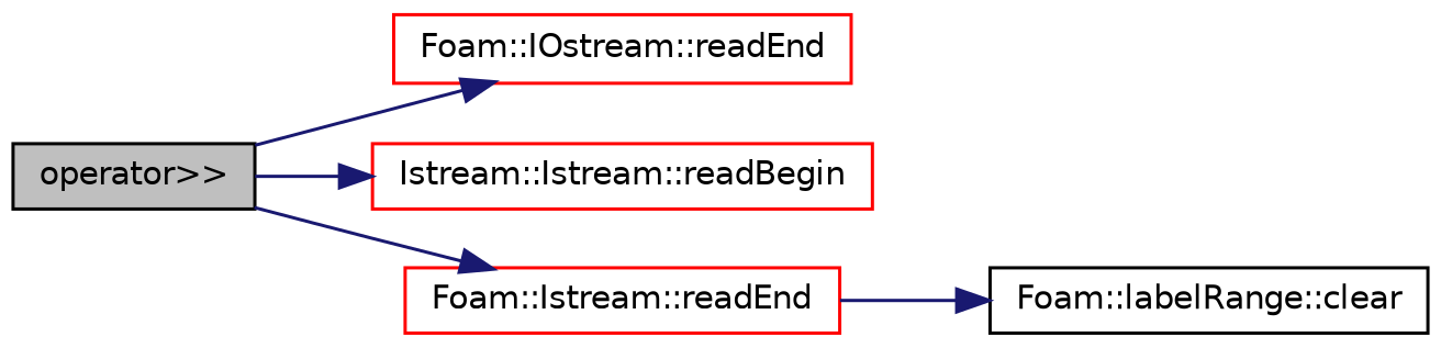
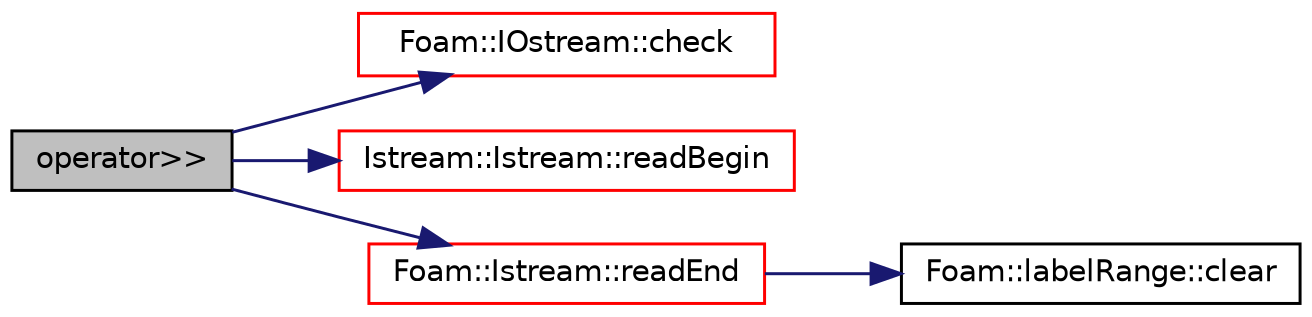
  digraph {
    rankdir=LR
    node [color=red fontname=Helvetica fontsize=10 shape=record]
    edge [color=midnightblue fontname=Helvetica fontsize=10 labelfontname=Helvetica labelfontsize=10 style=solid]
    n1 [color=black fillcolor=grey75 fontcolor=black height=0.2 label="operator\>\>" style=filled width=0.4]
-   n2 [height=0.2 label="Foam::IOstream::readEnd" width=0.4]
+   n2 [height=0.2 label="Foam::IOstream::check" width=0.4]
    n3 [height=0.2 label="Istream::Istream::readBegin" width=0.4]
    n4 [height=0.2 label="Foam::Istream::readEnd" width=0.4]
    n5 [color=black height=0.2 label="Foam::labelRange::clear" width=0.4]
    n1 -> n2
    n1 -> n3
    n1 -> n4
    n4 -> n5
  }
